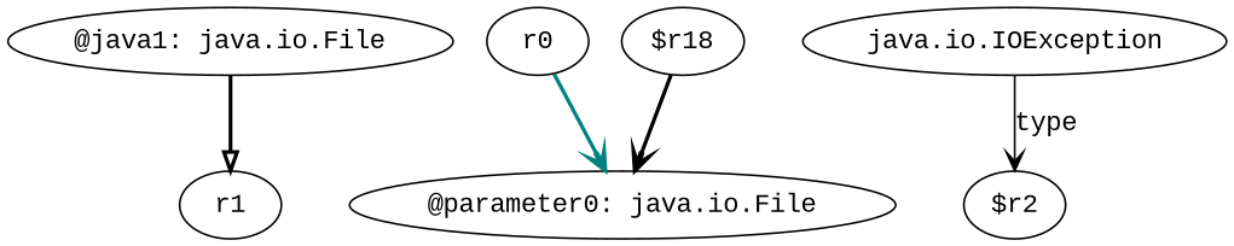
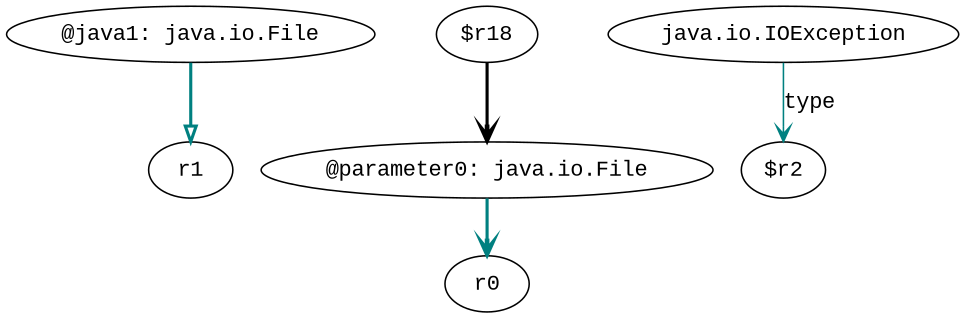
  digraph {
    fontname="Liberation Mono"
    node [fontname="Liberation Mono"]
    edge [arrowhead=vee color=black fontname="Liberation Mono" style=bold]
    n1 [label="@java1: java.io.File"]
    n2 [label=r1]
    n3 [label="@parameter0: java.io.File"]
    n4 [label=r0]
    n5 [label="java.io.IOException"]
    n6 [label="$r2"]
    n7 [label="$r18"]
-   n1 -> n2 [arrowhead=onormal]
-   n4 -> n3 [color=teal]
-   n5 -> n6 [label=type style=solid]
+   n1 -> n2 [arrowhead=onormal color=teal]
+   n3 -> n4 [color=teal]
+   n5 -> n6 [color=teal label=type style=solid]
    n7 -> n3
  }
